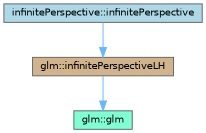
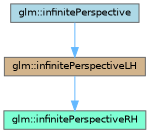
  digraph {
    rankdir=TB
    node [color=grey40 fontname=Helvetica fontsize=10 shape=box style=filled]
    edge [color=steelblue1 fontname=Helvetica fontsize=10 labelfontname=Helvetica labelfontsize=10 style=solid]
-   n1 [color=gray40 fillcolor=lightblue fontcolor=black height=0.2 label="infinitePerspective::infinitePerspective" width=0.4]
+   n1 [color=gray40 fillcolor=lightblue fontcolor=black height=0.2 label="glm::infinitePerspective" width=0.4]
    n2 [fillcolor=tan height=0.2 label="glm::infinitePerspectiveLH" width=0.4]
-   n3 [fillcolor=aquamarine height=0.2 label="glm::glm" width=0.4]
+   n3 [fillcolor=aquamarine height=0.2 label="glm::infinitePerspectiveRH" width=0.4]
    n1 -> n2
    n2 -> n3
  }
